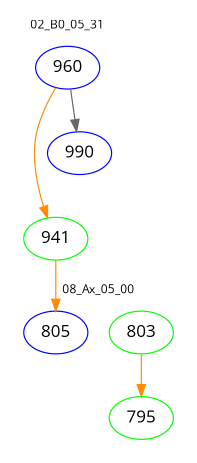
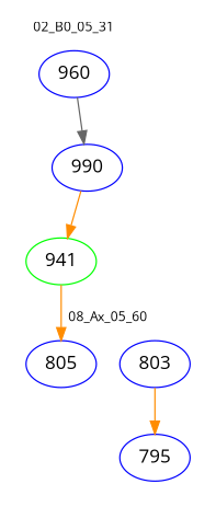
  digraph {
    fontname="Open Sans"
    node [color=blue fontname="Open Sans"]
    edge [color=darkorange fontname="Open Sans"]
-   n1 [color=green label=803]
-   n2 [color=green label=795]
+   n1 [label=803]
+   n2 [label=795]
    n3 [label=805]
    n4 [label=960]
    n5 [color=green label=941]
    n6 [label=990]
    subgraph cluster_1 {
      color=white
      fontsize=10
-     label="08_Ax_05_00"
+     label="08_Ax_05_60"
      n1
      n2
      n3
    }
    subgraph cluster_2 {
      color=white
      fontsize=10
      label="02_B0_05_31"
      n4
      n5
      n6
    }
    n1 -> n2
-   n4 -> n5
+   n6 -> n5
    n4 -> n6 [color=gray40]
    n5 -> n3
  }
